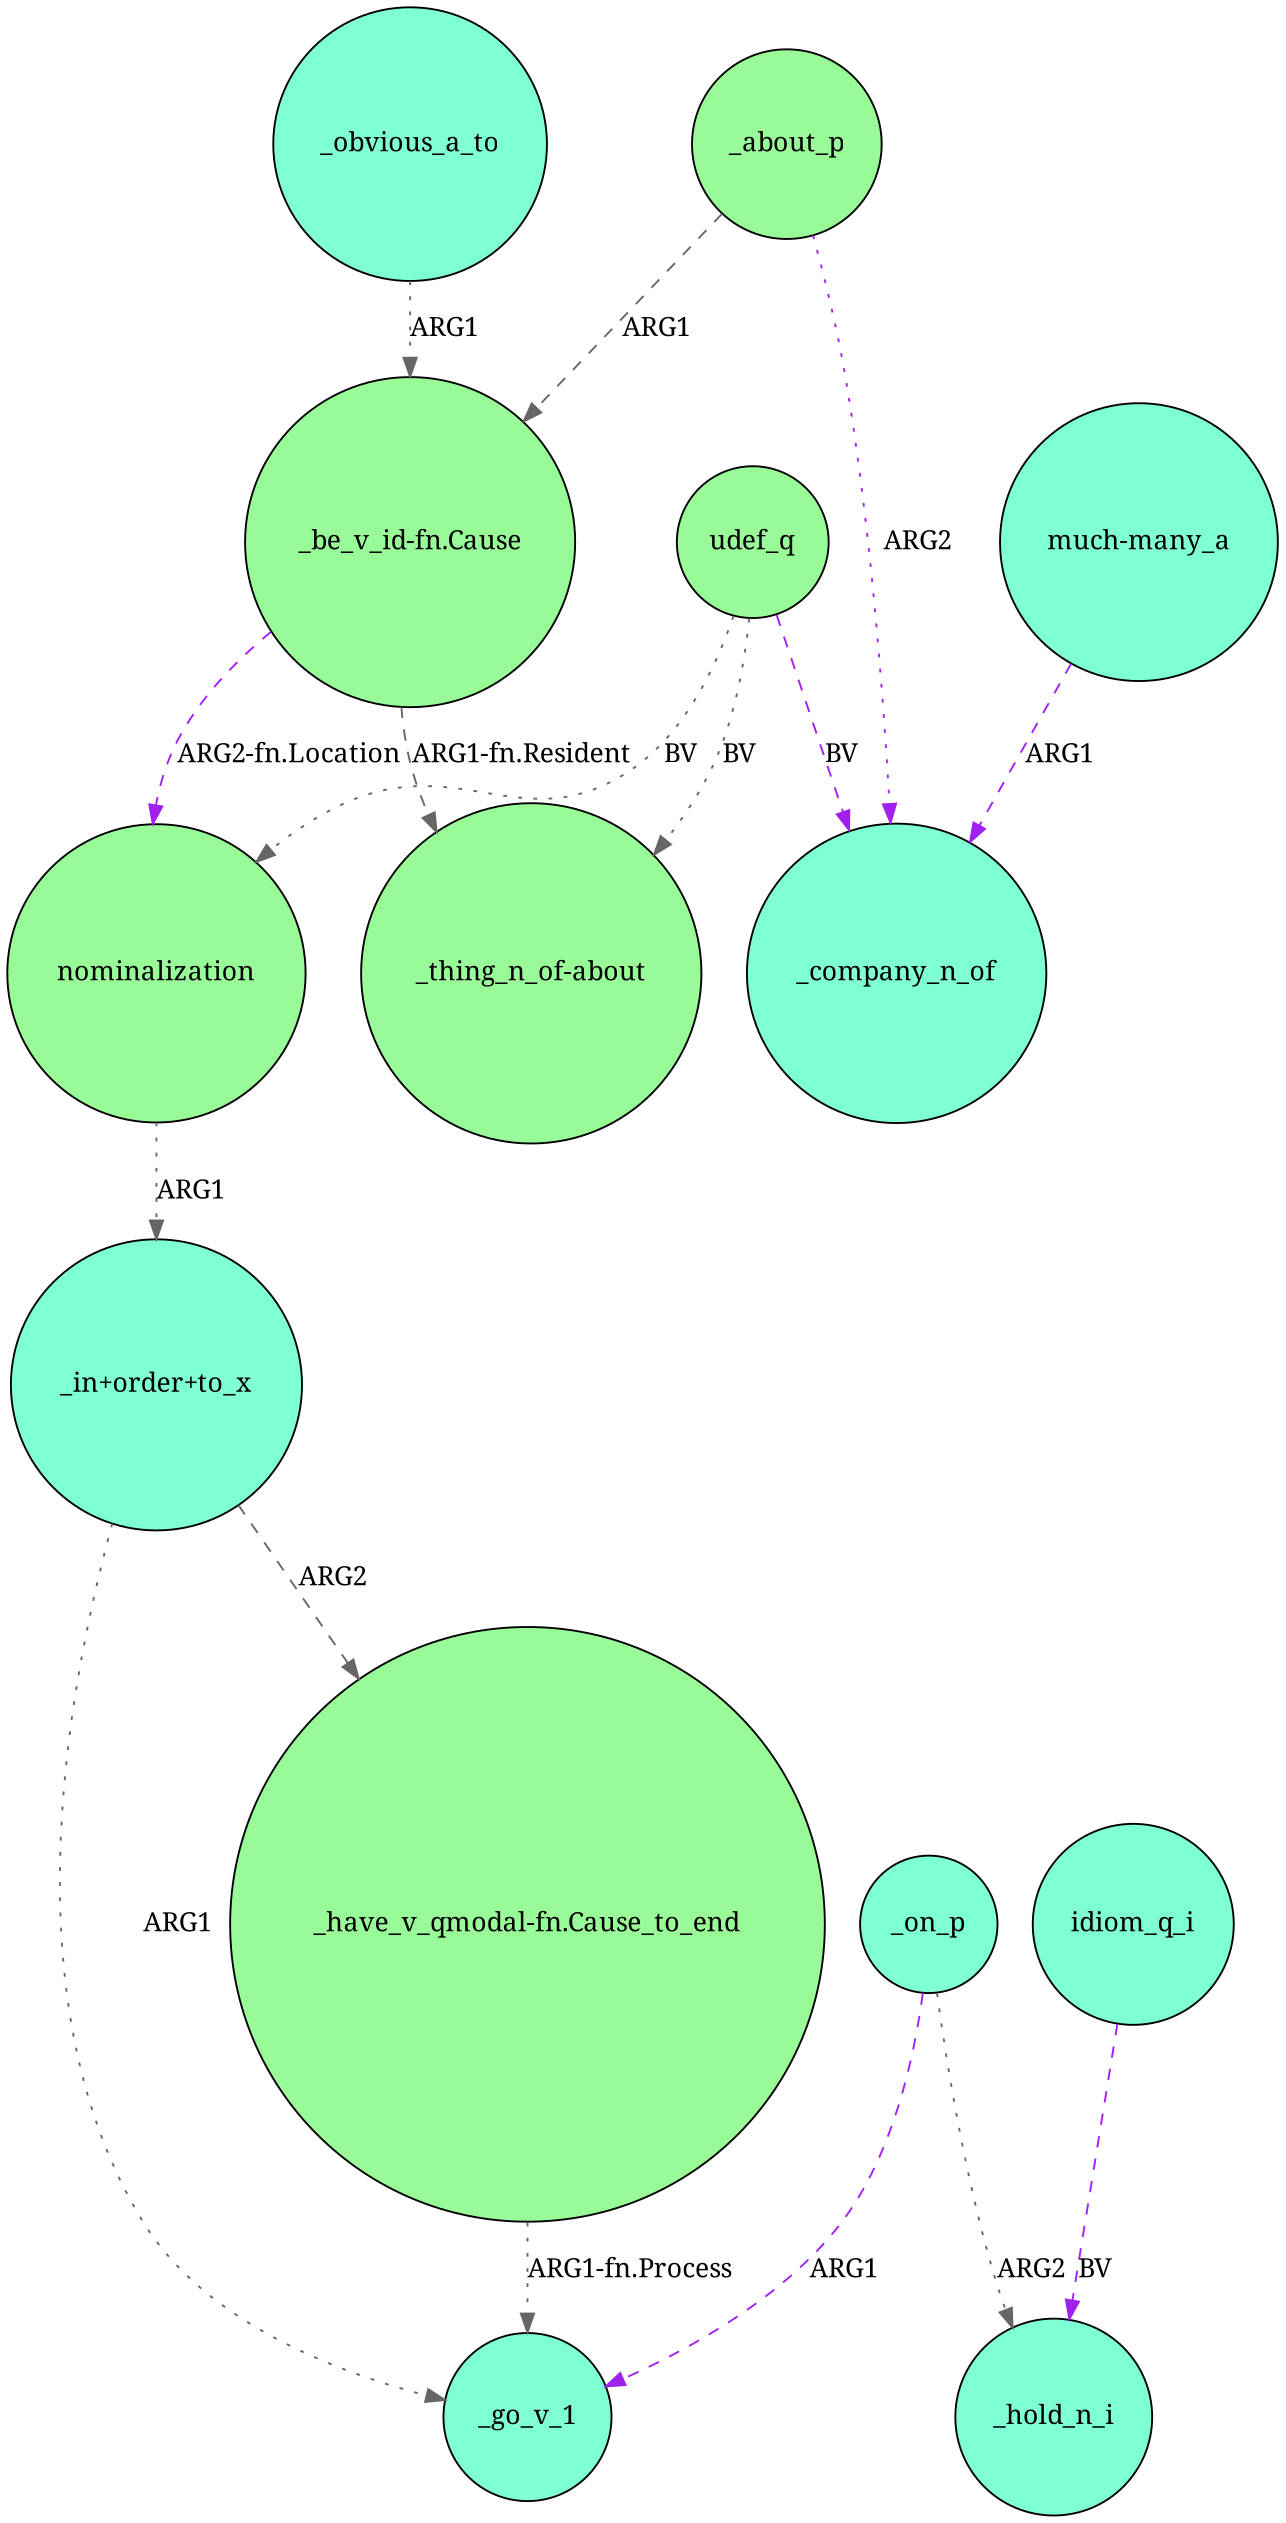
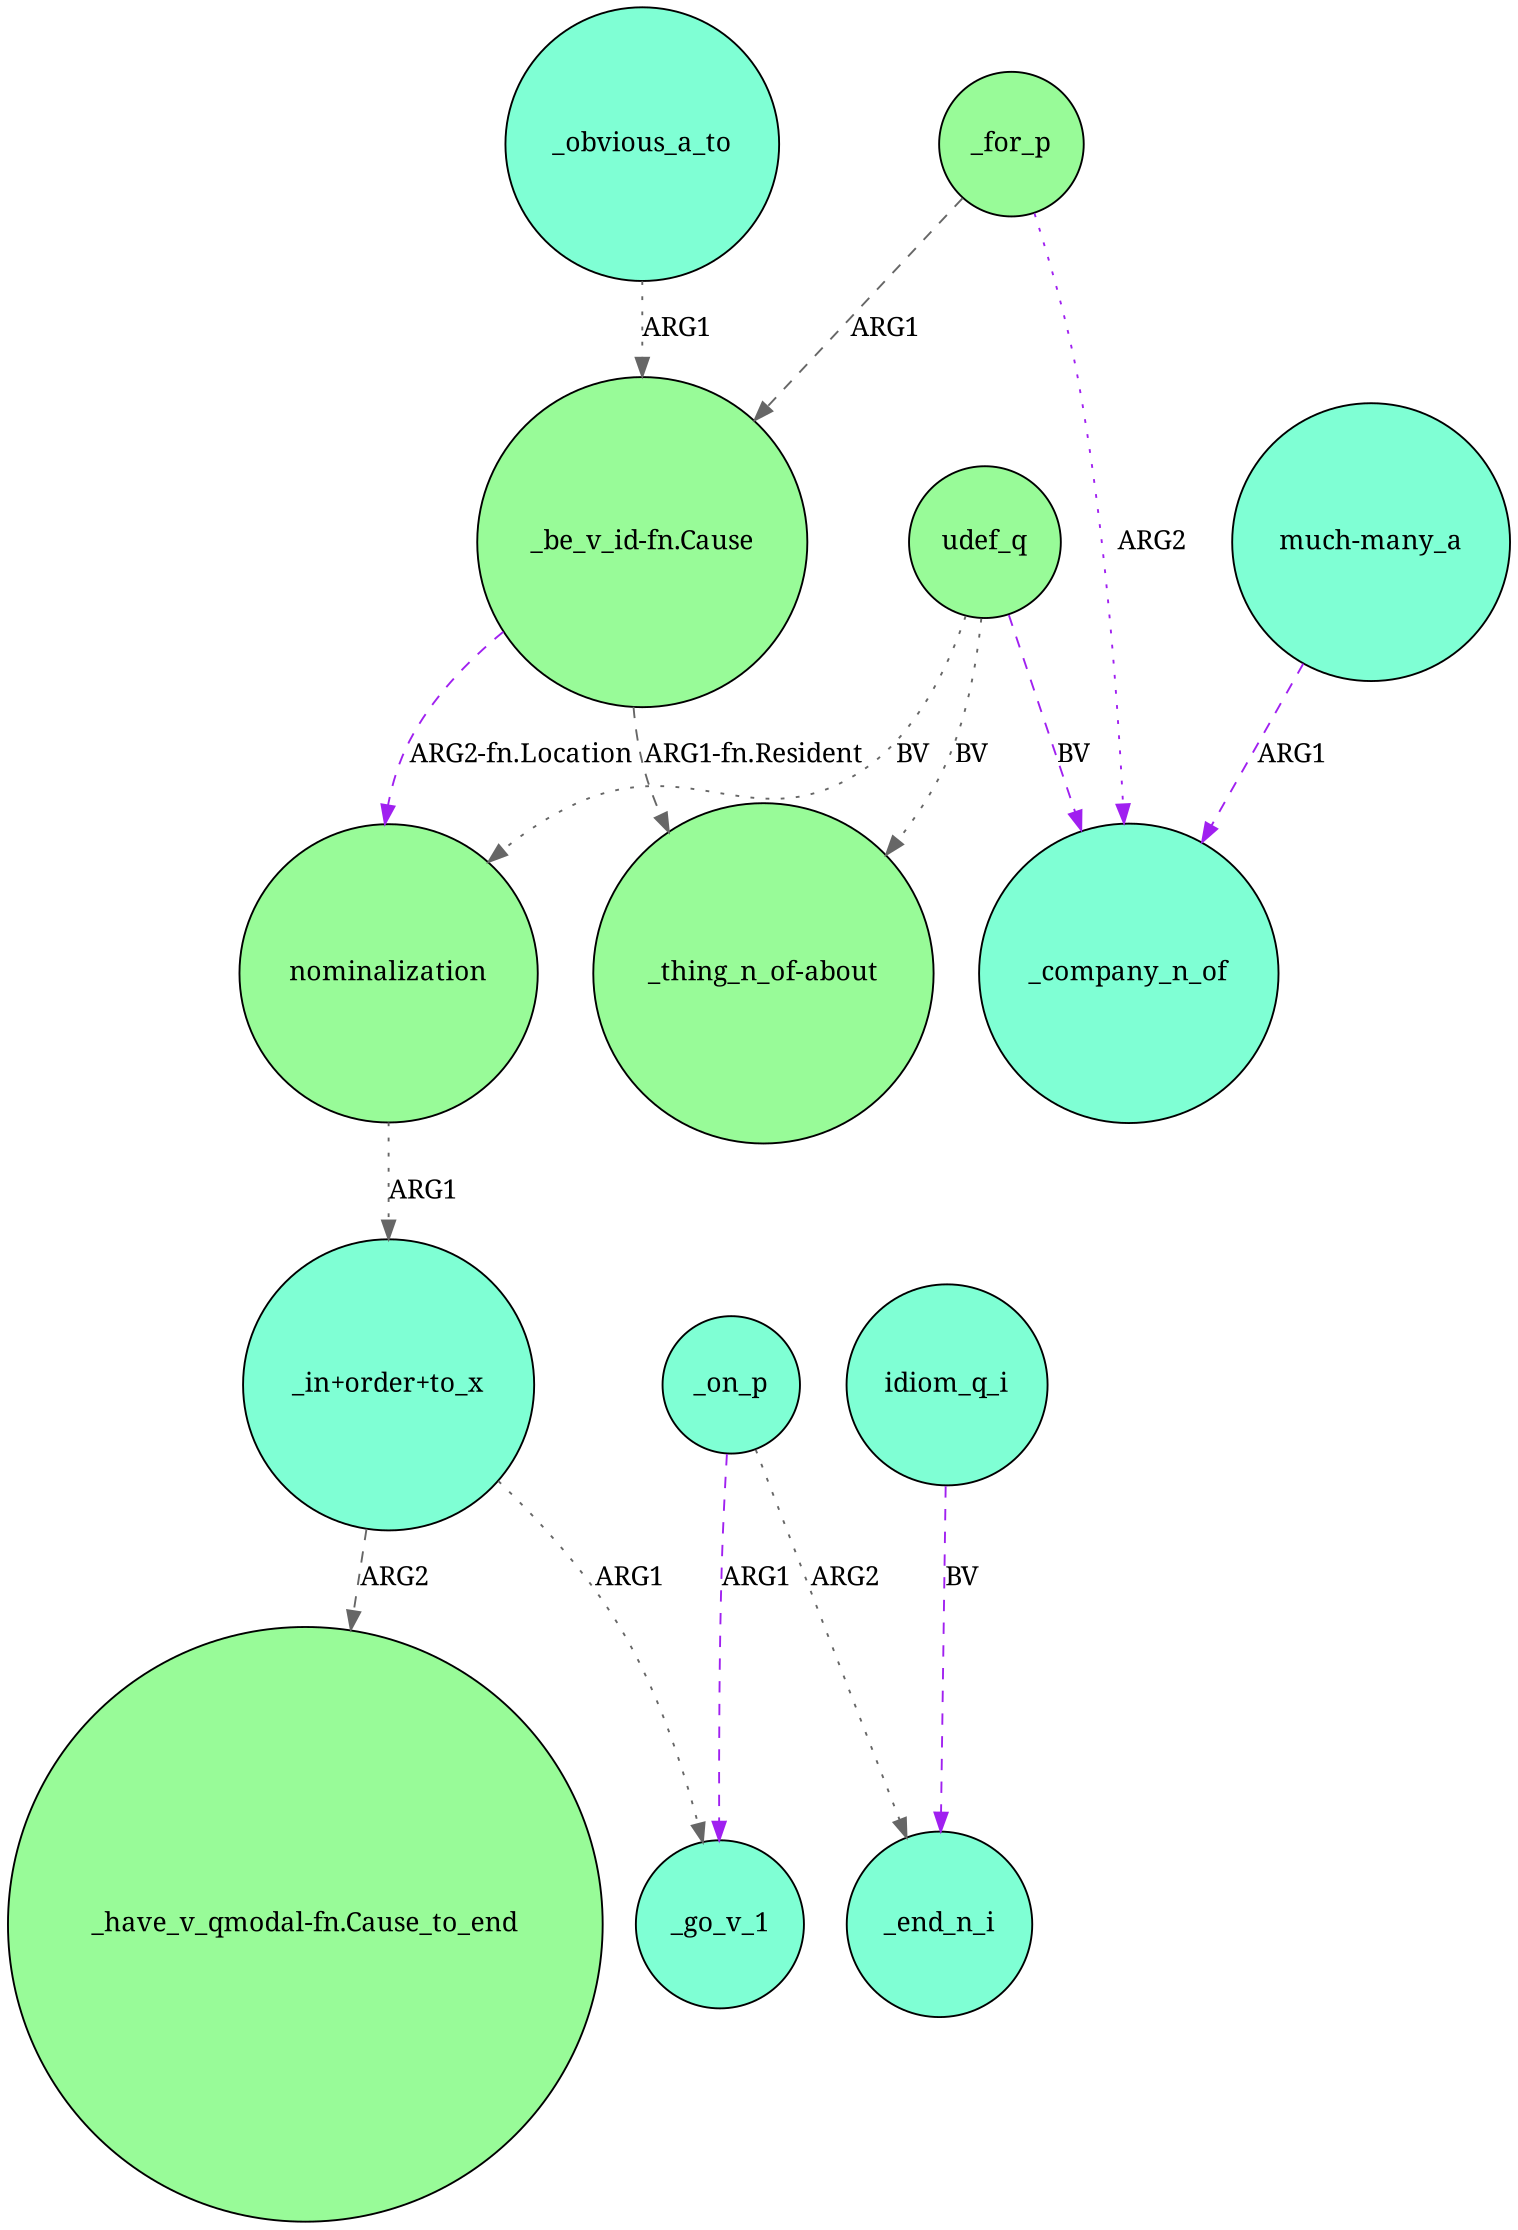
  digraph {
    fontname="Noto Serif"
    node [fillcolor=aquamarine fontname="Noto Serif" shape=circle style=filled]
    edge [color=gray40 fontname="Noto Serif" style=dashed]
    n1 [fillcolor=palegreen label="_be_v_id-fn.Cause"]
    "_thing_n_of-about" [fillcolor=palegreen]
    nominalization [fillcolor=palegreen]
    "_in+order+to_x"
    _obvious_a_to
    idiom_q_i
-   _hold_n_i
+   _hold_n_i [label=_end_n_i]
    _go_v_1
    "_have_v_qmodal-fn.Cause_to_end" [fillcolor=palegreen]
    _on_p
    udef_q [fillcolor=palegreen]
    _company_n_of
-   _for_p [fillcolor=palegreen label=_about_p]
+   _for_p [fillcolor=palegreen]
    "much-many_a"
    n1 -> "_thing_n_of-about" [label="ARG1-fn.Resident"]
    n1 -> nominalization [color=purple label="ARG2-fn.Location"]
    nominalization -> "_in+order+to_x" [label=ARG1 style=dotted]
    "_in+order+to_x" -> _go_v_1 [label=ARG1 style=dotted]
    "_in+order+to_x" -> "_have_v_qmodal-fn.Cause_to_end" [label=ARG2]
    _obvious_a_to -> n1 [label=ARG1 style=dotted]
    idiom_q_i -> _hold_n_i [color=purple label=BV]
-   "_have_v_qmodal-fn.Cause_to_end" -> _go_v_1 [label="ARG1-fn.Process" style=dotted]
    _on_p -> _hold_n_i [label=ARG2 style=dotted]
    _on_p -> _go_v_1 [color=purple label=ARG1]
    udef_q -> "_thing_n_of-about" [label=BV style=dotted]
    udef_q -> nominalization [label=BV style=dotted]
    udef_q -> _company_n_of [color=purple label=BV]
    _for_p -> n1 [label=ARG1]
    _for_p -> _company_n_of [color=purple label=ARG2 style=dotted]
    "much-many_a" -> _company_n_of [color=purple label=ARG1]
  }
